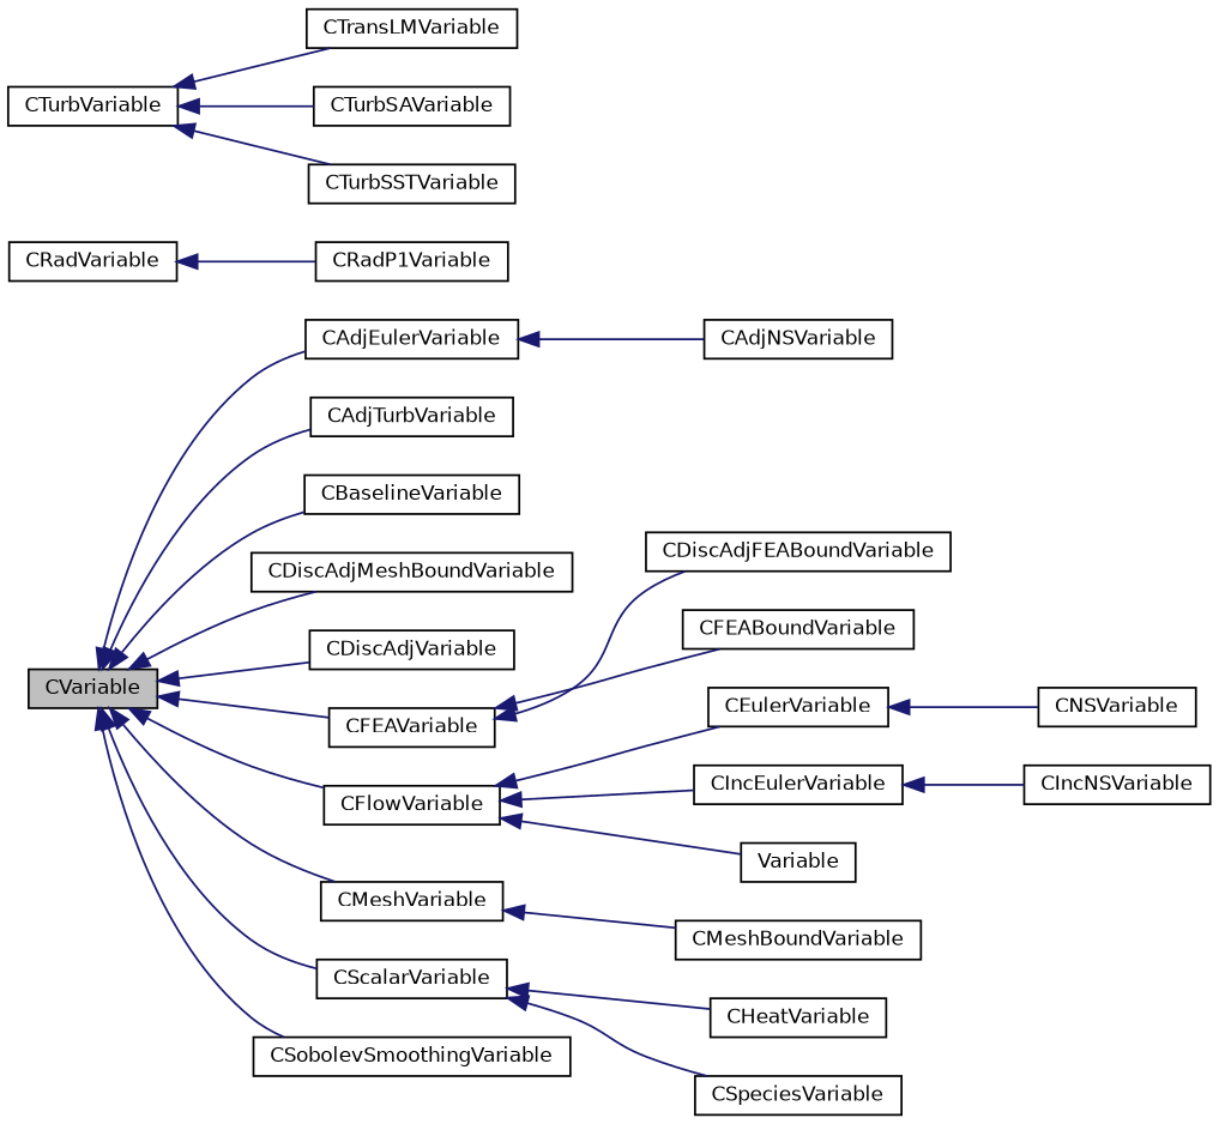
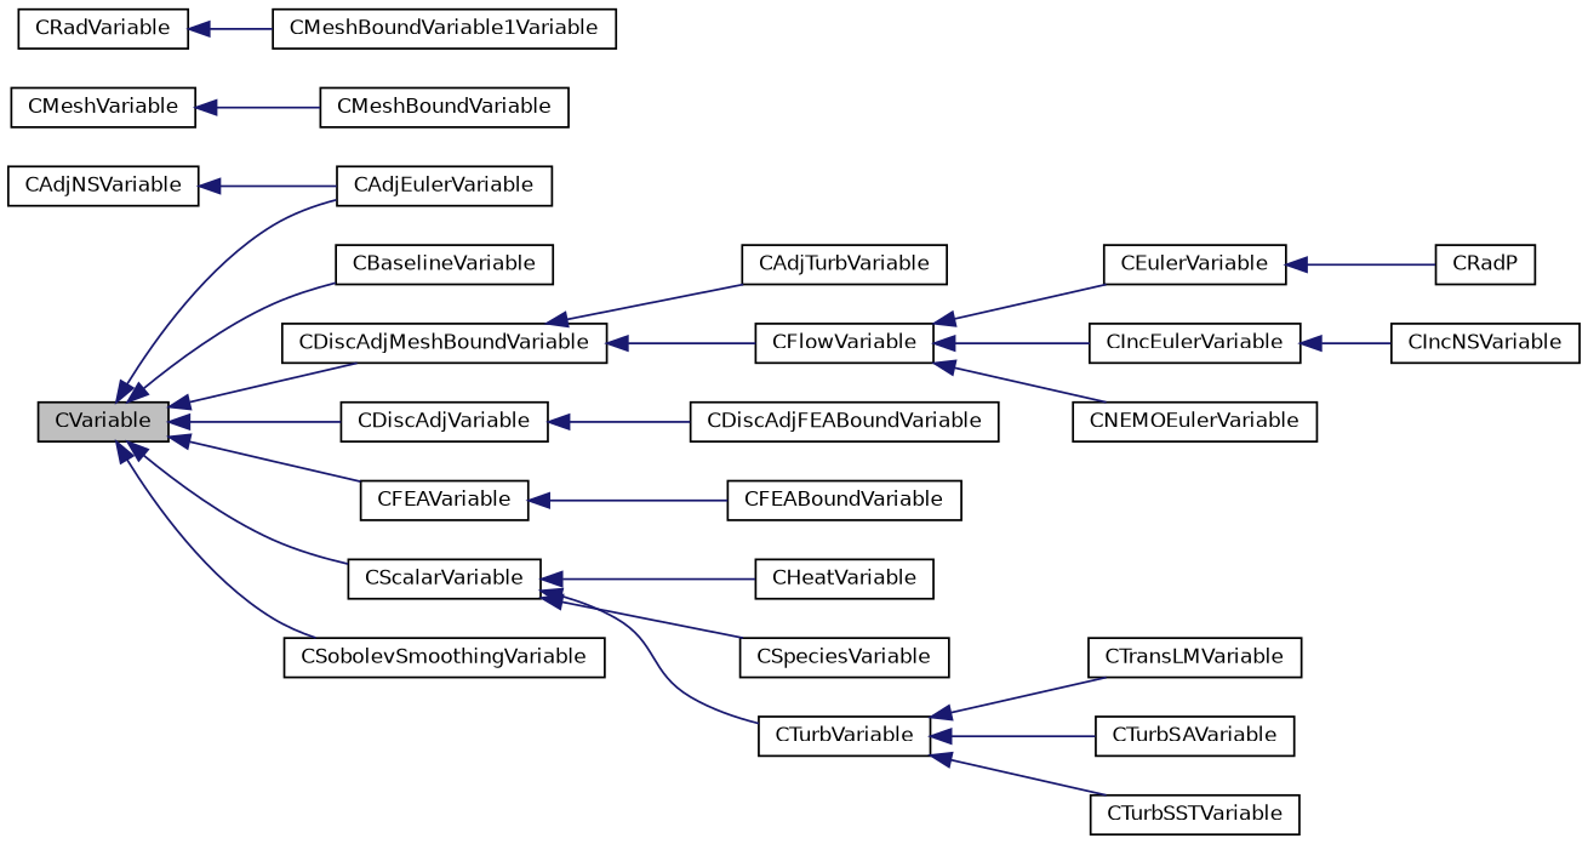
  digraph {
    rankdir=LR
    node [color=black fillcolor=white fontname=Helvetica fontsize=10 shape=record style=filled]
    edge [color=midnightblue dir=back fontname=Helvetica fontsize=10 labelfontname=Helvetica labelfontsize=10 style=solid]
    n1 [fillcolor=grey75 fontcolor=black height=0.2 label=CVariable width=0.4]
    n2 [height=0.2 label=CAdjEulerVariable width=0.4]
    n3 [height=0.2 label=CAdjTurbVariable width=0.4]
    n4 [height=0.2 label=CBaselineVariable width=0.4]
    n5 [height=0.2 label=CDiscAdjMeshBoundVariable width=0.4]
    n6 [height=0.2 label=CDiscAdjVariable width=0.4]
    n7 [height=0.2 label=CFEAVariable width=0.4]
    n8 [height=0.2 label=CFlowVariable width=0.4]
    n9 [height=0.2 label=CMeshVariable width=0.4]
    n10 [height=0.2 label=CScalarVariable width=0.4]
    n11 [height=0.2 label=CSobolevSmoothingVariable width=0.4]
    n12 [height=0.2 label=CAdjNSVariable width=0.4]
    n13 [height=0.2 label=CDiscAdjFEABoundVariable width=0.4]
    n14 [height=0.2 label=CFEABoundVariable width=0.4]
    n15 [height=0.2 label=CEulerVariable width=0.4]
    n16 [height=0.2 label=CIncEulerVariable width=0.4]
-   n17 [height=0.2 label=Variable width=0.4]
+   n17 [height=0.2 label=CNEMOEulerVariable width=0.4]
    n18 [height=0.2 label=CMeshBoundVariable width=0.4]
    n19 [height=0.2 label=CRadVariable width=0.4]
-   n20 [height=0.2 label=CRadP1Variable width=0.4]
+   n20 [height=0.2 label=CMeshBoundVariable1Variable width=0.4]
    n21 [height=0.2 label=CHeatVariable width=0.4]
    n22 [height=0.2 label=CSpeciesVariable width=0.4]
    n23 [height=0.2 label=CTurbVariable width=0.4]
-   n24 [height=0.2 label=CNSVariable width=0.4]
+   n24 [height=0.2 label=CRadP width=0.4]
    n25 [height=0.2 label=CIncNSVariable width=0.4]
    n26 [height=0.2 label=CTransLMVariable width=0.4]
    n27 [height=0.2 label=CTurbSAVariable width=0.4]
    n28 [height=0.2 label=CTurbSSTVariable width=0.4]
    n1 -> n2
-   n1 -> n3
+   n5 -> n3
    n1 -> n4
    n1 -> n5
    n1 -> n6
    n1 -> n7
-   n1 -> n8
-   n1 -> n9
+   n5 -> n8
    n1 -> n10
    n1 -> n11
-   n2 -> n12
-   n7 -> n13
+   n12 -> n2
+   n6 -> n13
    n7 -> n14
    n8 -> n15
    n8 -> n16
    n8 -> n17
    n9 -> n18
    n10 -> n21
    n10 -> n22
+   n10 -> n23
    n15 -> n24
    n16 -> n25
    n19 -> n20
    n23 -> n26
    n23 -> n27
    n23 -> n28
  }
